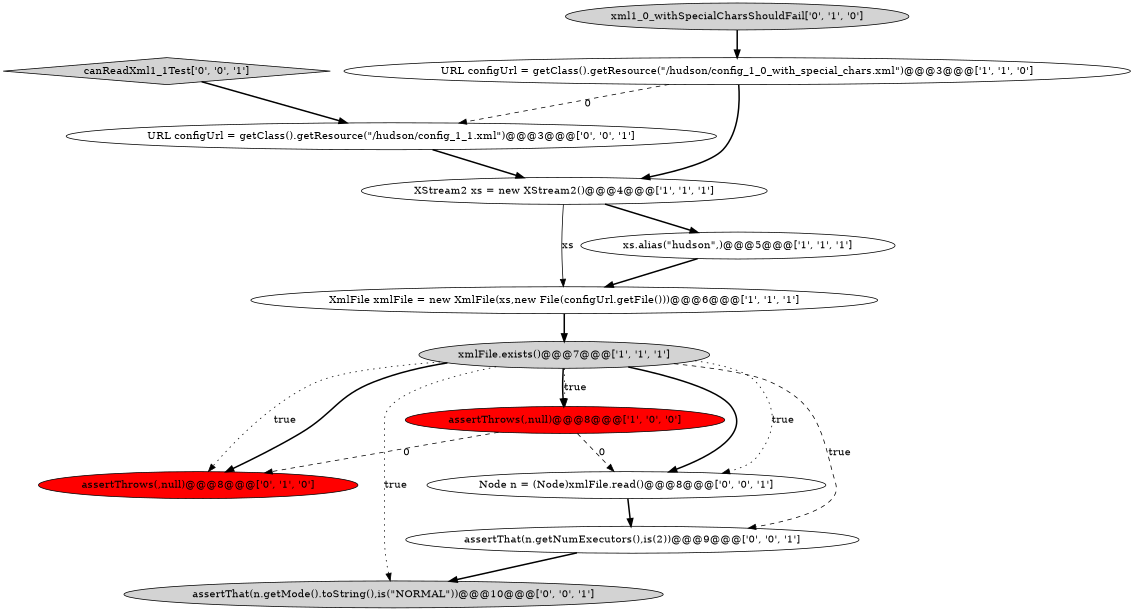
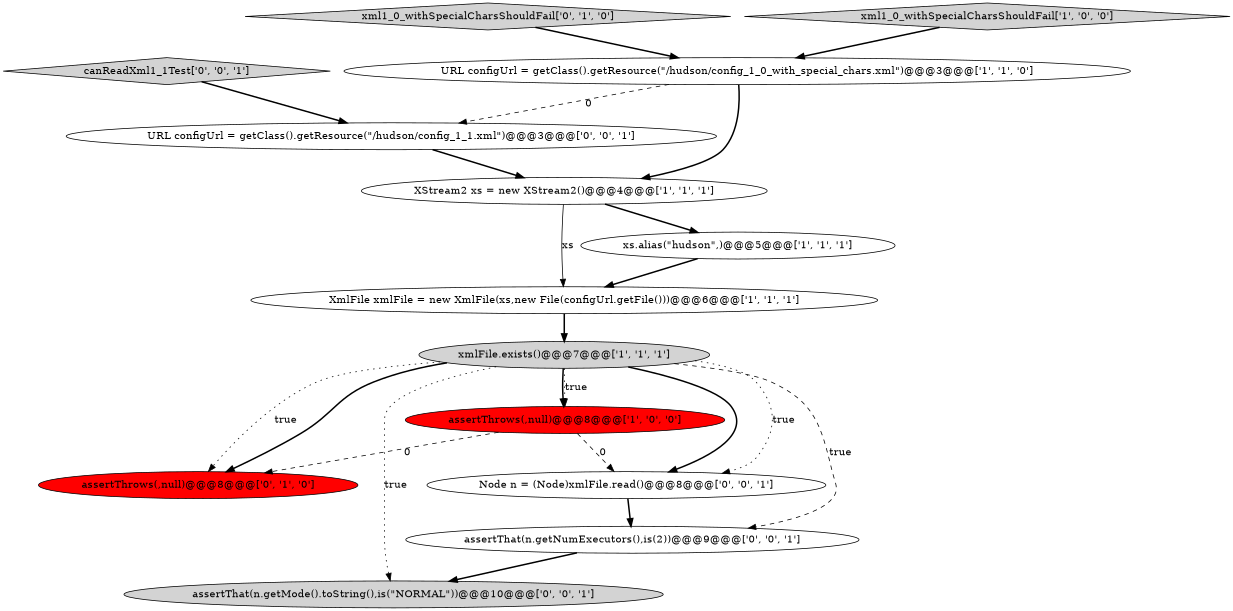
  digraph {
    node [fillcolor=white shape=ellipse style=filled]
    edge [style=bold]
    n1 [fillcolor=red label="assertThrows(,null)@@@8@@@['0', '1', '0']"]
    n2 [fillcolor=lightgray label="canReadXml1_1Test['0', '0', '1']" shape=diamond]
    n3 [label="URL configUrl = getClass().getResource(\"/hudson/config_1_1.xml\")@@@3@@@['0', '0', '1']"]
    n4 [label="XStream2 xs = new XStream2()@@@4@@@['1', '1', '1']"]
    n5 [label="XmlFile xmlFile = new XmlFile(xs,new File(configUrl.getFile()))@@@6@@@['1', '1', '1']"]
    n6 [label="xs.alias(\"hudson\",)@@@5@@@['1', '1', '1']"]
    n7 [fillcolor=lightgray label="xmlFile.exists()@@@7@@@['1', '1', '1']"]
    n8 [label="assertThat(n.getNumExecutors(),is(2))@@@9@@@['0', '0', '1']"]
    n9 [fillcolor=lightgray label="assertThat(n.getMode().toString(),is(\"NORMAL\"))@@@10@@@['0', '0', '1']"]
    n10 [label="Node n = (Node)xmlFile.read()@@@8@@@['0', '0', '1']"]
    n11 [fillcolor=red label="assertThrows(,null)@@@8@@@['1', '0', '0']"]
-   n12 [fillcolor=lightgray label="xml1_0_withSpecialCharsShouldFail['0', '1', '0']"]
+   n12 [fillcolor=lightgray label="xml1_0_withSpecialCharsShouldFail['0', '1', '0']" shape=diamond]
    n13 [label="URL configUrl = getClass().getResource(\"/hudson/config_1_0_with_special_chars.xml\")@@@3@@@['1', '1', '0']"]
+   n14 [fillcolor=lightgray label="xml1_0_withSpecialCharsShouldFail['1', '0', '0']" shape=diamond]
    n2 -> n3
    n3 -> n4
    n4 -> n5 [label=xs style=solid]
    n4 -> n6
    n5 -> n7
    n6 -> n5
    n7 -> n1 [label=true style=dotted]
    n7 -> n1
    n7 -> n8 [label=true style=dashed]
    n7 -> n9 [label=true style=dotted]
    n7 -> n10 [label=true style=dotted]
    n7 -> n10
    n7 -> n11
    n7 -> n11 [label=true style=dotted]
    n8 -> n9
    n10 -> n8
    n11 -> n1 [label=0 style=dashed]
    n11 -> n10 [label=0 style=dashed]
    n12 -> n13
    n13 -> n3 [label=0 style=dashed]
    n13 -> n4
+   n14 -> n13
  }
